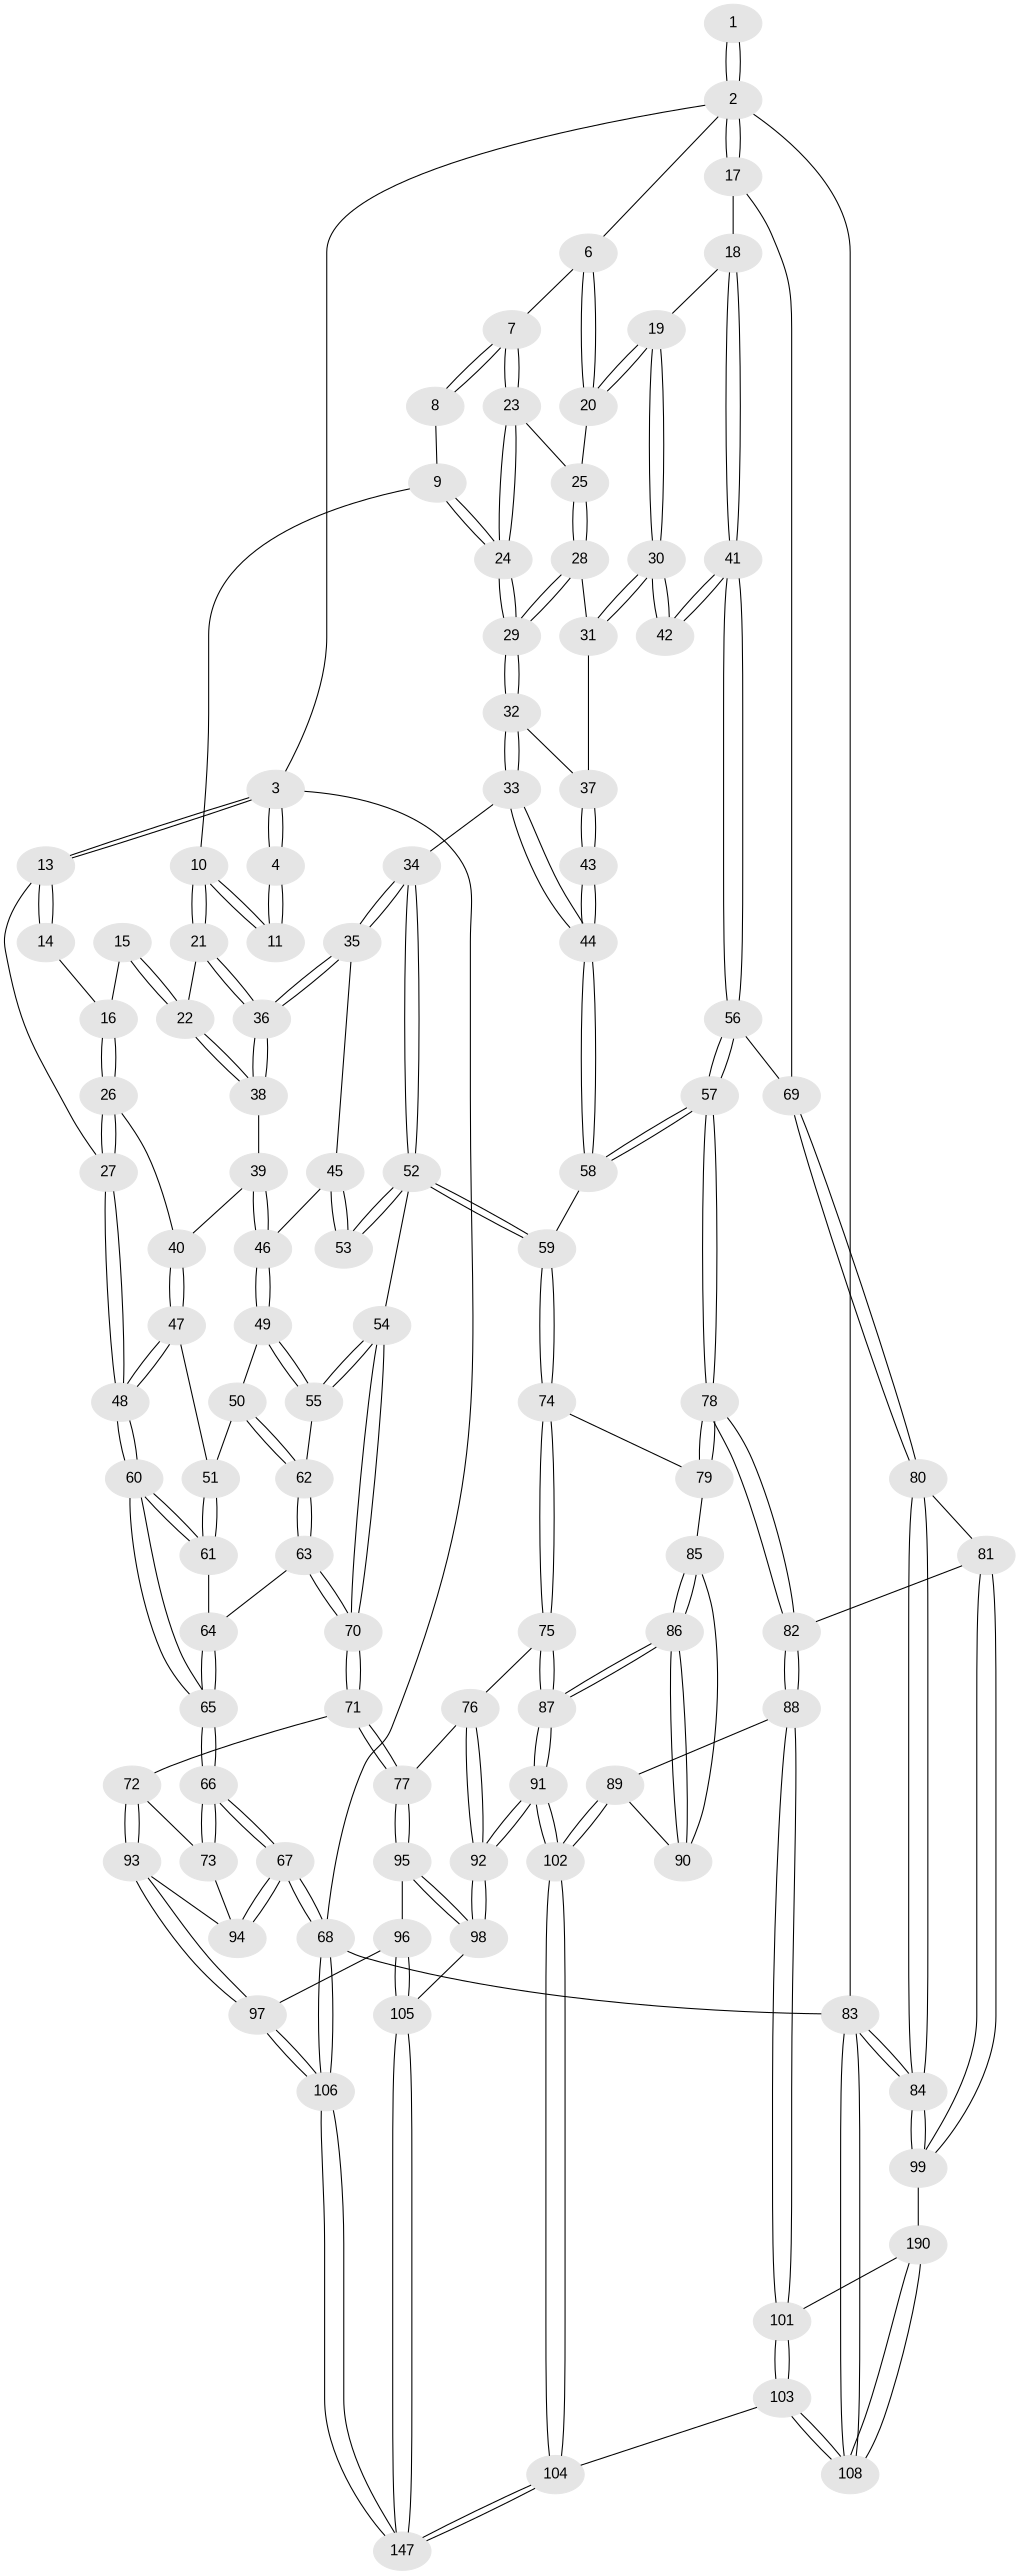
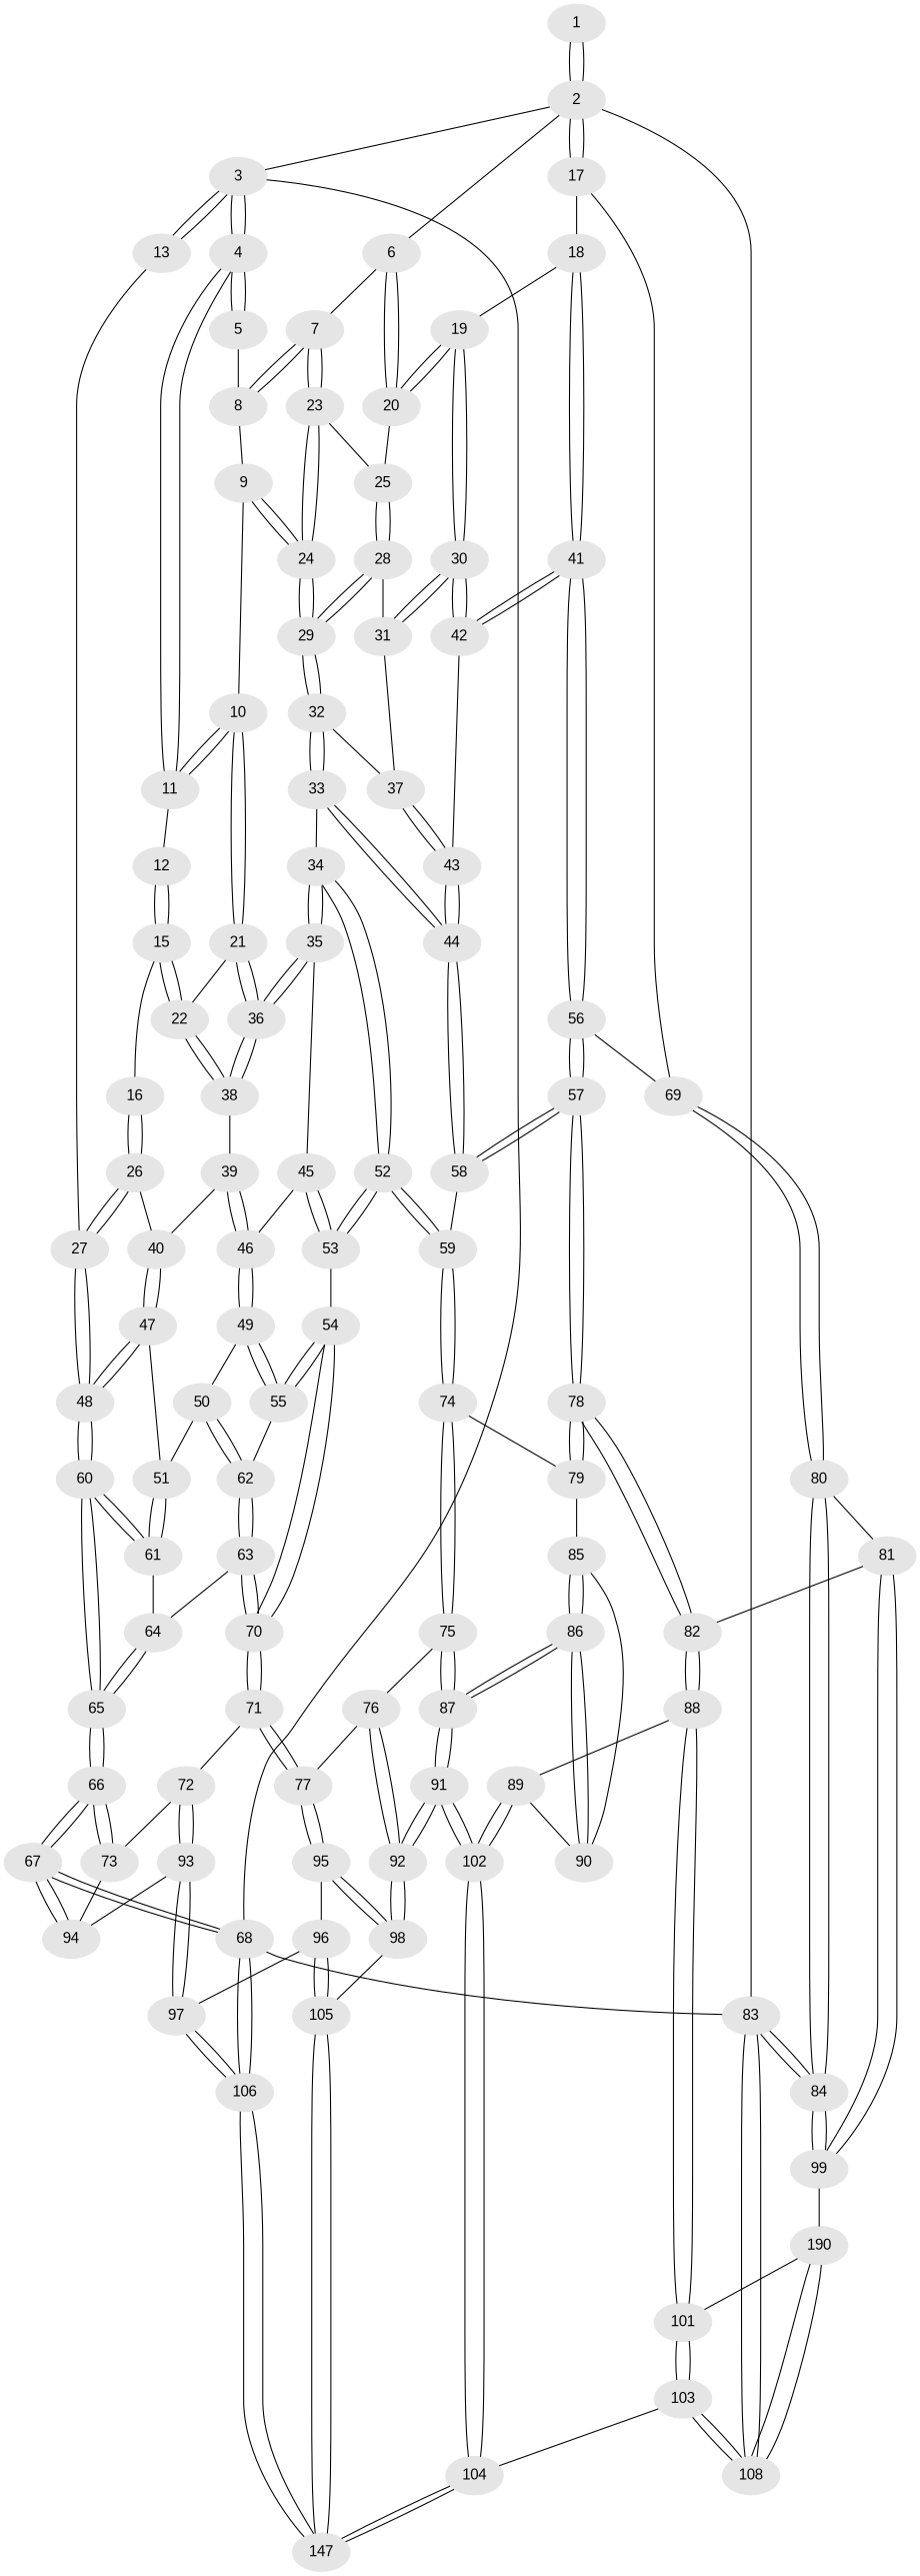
  graph {
    fontname="Liberation Sans"
    node [color=gray90 fontname="Liberation Sans" style=filled]
    edge [fontname="Liberation Sans"]
    1
    2
    6
    3
    17
    83
    7
    20
    4
    13
    68
    18
    69
    84
    108
+   5
    11
-   14
    27
    106
    8
+   12
    9
    23
    25
    24
    10
    21
    29
    22
    36
    15
    16
    48
    26
    38
    40
    19
    41
    80
    30
    42
    56
    31
    28
    39
    32
    47
    60
    37
    33
    43
    34
    44
    35
    52
    58
    45
    53
    59
    46
    49
    51
    57
    54
    50
    55
    61
    65
    62
    63
    64
    74
    70
    71
    78
    79
    82
    75
    66
    67
    73
    94
    n84 [label=147]
    81
    72
    77
    93
    95
    97
    76
    87
    85
    92
    91
    98
    96
    88
    86
    90
    99
    n102 [label=190]
    89
    101
    102
    103
    104
    105
    1 -- 2
    1 -- 2
    2 -- 6
    2 -- 3
    2 -- 17
    2 -- 17
    2 -- 83
    6 -- 7
    6 -- 20
    6 -- 20
    3 -- 4
    3 -- 4
    3 -- 13
    3 -- 13
    3 -- 68
    17 -- 18
    17 -- 69
    83 -- 84
    83 -- 84
    83 -- 108
    83 -- 108
    7 -- 8
    7 -- 8
    7 -- 23
    7 -- 23
    20 -- 25
+   4 -- 5
+   4 -- 5
    4 -- 11
    4 -- 11
-   13 -- 14
-   13 -- 14
    13 -- 27
    68 -- 83
    68 -- 106
    68 -- 106
    18 -- 19
    18 -- 41
    18 -- 41
    69 -- 80
    69 -- 80
    84 -- 99
    84 -- 99
-   14 -- 16
+   5 -- 8
+   11 -- 12
    27 -- 48
    27 -- 48
    106 -- n84
    106 -- n84
    8 -- 9
+   12 -- 15
+   12 -- 15
    9 -- 24
    9 -- 24
    9 -- 10
    23 -- 25
    23 -- 24
    23 -- 24
    25 -- 28
    25 -- 28
    24 -- 29
    24 -- 29
    10 -- 11
    10 -- 11
    10 -- 21
    10 -- 21
    21 -- 22
    21 -- 36
    21 -- 36
    29 -- 32
    29 -- 32
    22 -- 38
    22 -- 38
    36 -- 38
    36 -- 38
    15 -- 22
    15 -- 22
    15 -- 16
    16 -- 26
    16 -- 26
    48 -- 60
    48 -- 60
    26 -- 27
    26 -- 27
    26 -- 40
    38 -- 39
    40 -- 47
    40 -- 47
    19 -- 20
    19 -- 20
    19 -- 30
    19 -- 30
    41 -- 42
    41 -- 42
    41 -- 56
    41 -- 56
    80 -- 84
    80 -- 84
    80 -- 81
    30 -- 42
    30 -- 42
    30 -- 31
    30 -- 31
+   42 -- 43
    56 -- 69
    56 -- 57
    56 -- 57
    31 -- 37
    28 -- 29
    28 -- 29
    28 -- 31
    39 -- 40
    39 -- 46
    39 -- 46
    32 -- 37
    32 -- 33
    32 -- 33
    47 -- 48
    47 -- 48
    47 -- 51
    60 -- 61
    60 -- 61
    60 -- 65
    60 -- 65
    37 -- 43
    37 -- 43
    33 -- 34
    33 -- 44
    33 -- 44
    43 -- 44
    43 -- 44
    34 -- 35
    34 -- 35
    34 -- 52
    34 -- 52
    44 -- 58
    44 -- 58
    35 -- 36
    35 -- 36
    35 -- 45
    52 -- 53
    52 -- 53
    52 -- 59
    52 -- 59
    58 -- 59
    45 -- 53
    45 -- 53
    45 -- 46
-   52 -- 54
+   53 -- 54
    59 -- 74
    59 -- 74
    46 -- 49
    46 -- 49
    49 -- 50
    49 -- 55
    49 -- 55
    51 -- 61
    51 -- 61
    57 -- 58
    57 -- 58
    57 -- 78
    57 -- 78
    54 -- 55
    54 -- 55
    54 -- 70
    54 -- 70
    50 -- 51
    50 -- 62
    50 -- 62
    55 -- 62
    61 -- 64
    65 -- 66
    65 -- 66
    62 -- 63
    62 -- 63
    63 -- 64
    63 -- 70
    63 -- 70
    64 -- 65
    64 -- 65
    74 -- 79
    74 -- 75
    74 -- 75
    70 -- 71
    70 -- 71
    71 -- 72
    71 -- 77
    71 -- 77
    78 -- 79
    78 -- 79
    78 -- 82
    78 -- 82
    79 -- 85
    82 -- 88
    82 -- 88
    75 -- 76
    75 -- 87
    75 -- 87
    66 -- 67
    66 -- 67
    66 -- 73
    66 -- 73
    67 -- 68
    67 -- 68
    67 -- 94
    67 -- 94
    73 -- 94
    81 -- 82
    81 -- 99
    81 -- 99
    72 -- 73
    72 -- 93
    72 -- 93
    77 -- 95
    77 -- 95
    93 -- 94
    93 -- 97
    93 -- 97
    95 -- 98
    95 -- 98
    95 -- 96
    97 -- 106
    97 -- 106
    76 -- 77
    76 -- 92
    76 -- 92
    87 -- 91
    87 -- 91
    85 -- 86
    85 -- 86
    85 -- 90
    92 -- 98
    92 -- 98
    91 -- 92
    91 -- 92
    91 -- 102
    91 -- 102
    98 -- 105
    96 -- 97
    96 -- 105
    96 -- 105
    88 -- 89
    88 -- 101
    88 -- 101
    86 -- 87
    86 -- 87
    86 -- 90
    86 -- 90
    99 -- n102
    n102 -- 108
    n102 -- 108
    n102 -- 101
    89 -- 90
    89 -- 102
    89 -- 102
    101 -- 103
    101 -- 103
    102 -- 104
    102 -- 104
    103 -- 108
    103 -- 108
    103 -- 104
    104 -- n84
    104 -- n84
    105 -- n84
    105 -- n84
  }
